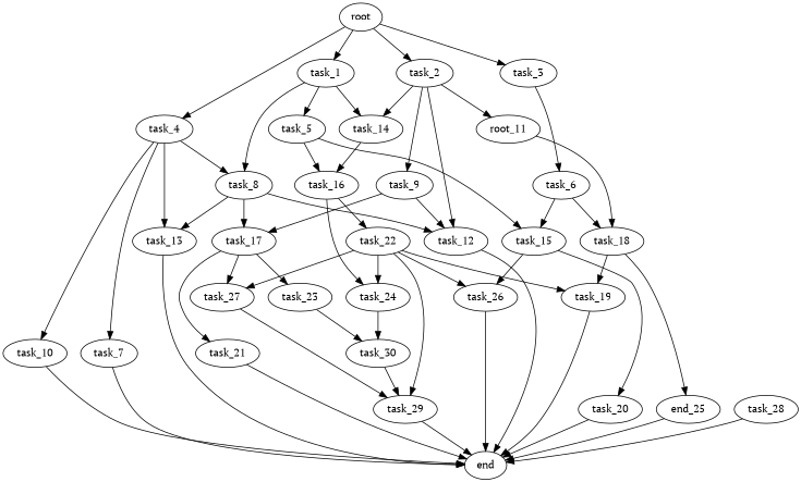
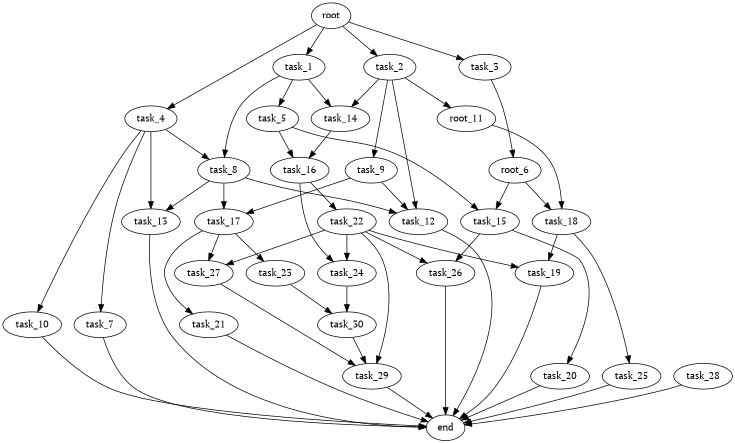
  digraph {
    fontname="PT Serif"
    node [fontname="PT Serif"]
    edge [fontname="PT Serif"]
    root
    task_1
    task_2
    task_3
    task_4
    task_5
    task_8
    task_14
    task_9
    n10 [label=root_11]
    task_12
-   task_6
+   task_6 [label=root_6]
    task_7
    task_10
    task_13
    task_15
    task_16
    task_17
    task_18
    end
    task_20
    task_26
    task_22
    task_24
    task_19
-   task_25 [label=end_25]
+   task_25
    task_21
    task_23
    task_27
    task_29
    task_30
    task_28
    root -> task_1
    root -> task_2
    root -> task_3
    root -> task_4
    task_1 -> task_5
    task_1 -> task_8
    task_1 -> task_14
    task_2 -> task_14
    task_2 -> task_9
    task_2 -> n10
    task_2 -> task_12
    task_3 -> task_6
    task_4 -> task_8
    task_4 -> task_7
    task_4 -> task_10
    task_4 -> task_13
    task_5 -> task_15
    task_5 -> task_16
    task_8 -> task_12
    task_8 -> task_13
    task_8 -> task_17
    task_14 -> task_16
    task_9 -> task_12
    task_9 -> task_17
    n10 -> task_18
    task_12 -> end
    task_6 -> task_15
    task_6 -> task_18
    task_7 -> end
    task_10 -> end
    task_13 -> end
    task_15 -> task_20
    task_15 -> task_26
    task_16 -> task_22
    task_16 -> task_24
    task_17 -> task_21
    task_17 -> task_23
    task_17 -> task_27
    task_18 -> task_19
    task_18 -> task_25
    task_20 -> end
    task_26 -> end
    task_22 -> task_26
    task_22 -> task_24
    task_22 -> task_19
    task_22 -> task_27
    task_22 -> task_29
    task_24 -> task_30
    task_19 -> end
    task_25 -> end
    task_21 -> end
    task_23 -> task_30
    task_27 -> task_29
    task_29 -> end
    task_30 -> task_29
    task_28 -> end
  }
